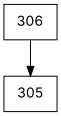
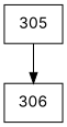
  digraph {
    fontname=Inter
    node [shape=record fontname=Inter]
    n1 [label="{306}"]
    n2 [label="{305}"]
-   n1 -> n2 [fontname=Inter]
+   n2 -> n1 [fontname=Inter]
  }
